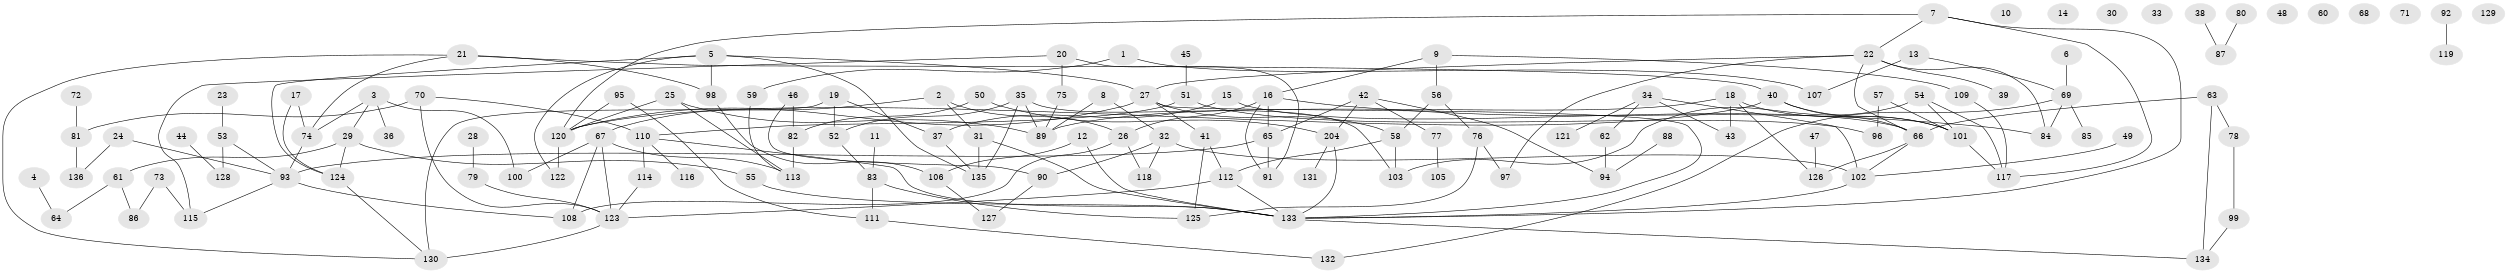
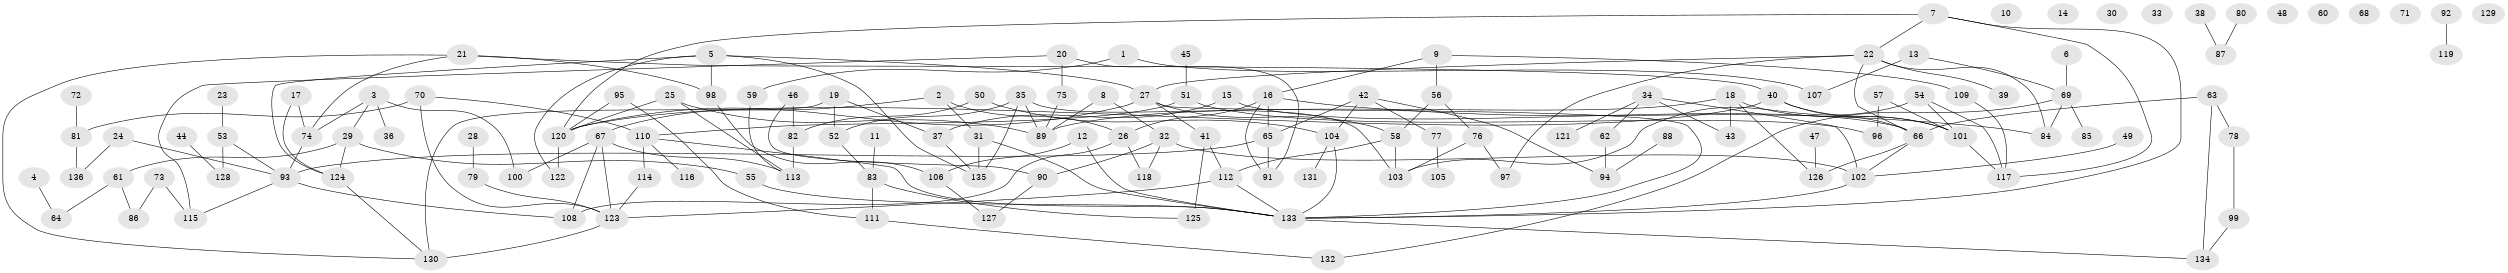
  graph {
    node [color=gray90 style=filled]
    1
    59
    107
    113
    2
    26
    31
    67
    118
    108
    135
    133
    100
    123
    3
    29
    36
    74
    124
    55
    61
    93
    4
    64
    5
    27
    98
    122
    120
    41
    58
    106
    130
    6
    69
    84
    85
    132
    7
    22
    117
    66
    39
    97
    134
    8
    32
    89
    90
    102
    9
    16
    56
    109
    65
    91
    76
    10
    11
    83
    125
    111
    12
    127
    13
    14
    15
    37
    126
    17
    18
    43
    101
    19
    52
    20
    75
    115
    21
    40
    23
    53
    128
    24
    136
    25
    112
    103
    28
    79
    86
    30
    33
    34
    62
    121
    94
    35
    38
    87
    42
    77
-   104 [label=204]
+   104
    105
    131
    44
    45
    51
    96
    110
    46
    82
    47
    48
    49
    50
    114
    116
    54
    57
    60
    63
    78
    99
    68
    70
    81
    71
    72
    73
    80
    88
    92
    119
    95
    129
    1 -- 59
    1 -- 107
    59 -- 113
    2 -- 26
    2 -- 31
    2 -- 67
    26 -- 118
    26 -- 108
    31 -- 135
    31 -- 133
    67 -- 113
    67 -- 108
    67 -- 100
    67 -- 123
    133 -- 134
    123 -- 130
    3 -- 100
    3 -- 29
    3 -- 36
    3 -- 74
    29 -- 124
    29 -- 55
    29 -- 61
    74 -- 93
    124 -- 130
    55 -- 133
    61 -- 64
    61 -- 86
    93 -- 108
    93 -- 115
    4 -- 64
    5 -- 135
    5 -- 124
    5 -- 27
    5 -- 98
    5 -- 122
    27 -- 133
    27 -- 120
    27 -- 41
    27 -- 58
    98 -- 106
    120 -- 122
    41 -- 125
    41 -- 112
    58 -- 112
    58 -- 103
    106 -- 127
    6 -- 69
    69 -- 84
    69 -- 85
    69 -- 132
    7 -- 133
    7 -- 120
    7 -- 22
    7 -- 117
    22 -- 27
    22 -- 84
    22 -- 66
    22 -- 39
    22 -- 97
    66 -- 102
    66 -- 126
    8 -- 32
    8 -- 89
    32 -- 118
    32 -- 90
    32 -- 102
    90 -- 127
    102 -- 133
    9 -- 16
    9 -- 56
    9 -- 109
    16 -- 26
    16 -- 84
    16 -- 65
    16 -- 91
    56 -- 58
    56 -- 76
    109 -- 117
    65 -- 93
    65 -- 91
    76 -- 97
-   76 -- 125
+   76 -- 103
    11 -- 83
    83 -- 125
    83 -- 111
    111 -- 132
    12 -- 133
    12 -- 106
    13 -- 107
    13 -- 69
    15 -- 66
    15 -- 37
    37 -- 135
    17 -- 74
    17 -- 124
    18 -- 89
    18 -- 126
    18 -- 43
    18 -- 101
    101 -- 117
    19 -- 130
    19 -- 37
    19 -- 52
    52 -- 83
    20 -- 91
    20 -- 75
    20 -- 115
    75 -- 89
    21 -- 74
    21 -- 98
    21 -- 130
    21 -- 40
    40 -- 120
    40 -- 66
    40 -- 101
    23 -- 53
    53 -- 93
    53 -- 128
    24 -- 93
    24 -- 136
    25 -- 113
    25 -- 120
    25 -- 89
    112 -- 133
    112 -- 123
    28 -- 79
    79 -- 123
    34 -- 102
    34 -- 43
    34 -- 62
    34 -- 121
    62 -- 94
    35 -- 135
    35 -- 89
    35 -- 52
    35 -- 103
    38 -- 87
    42 -- 65
    42 -- 94
    42 -- 77
    42 -- 104
    77 -- 105
    104 -- 133
    104 -- 131
    44 -- 128
    45 -- 51
    51 -- 96
    51 -- 110
    110 -- 133
    110 -- 114
    110 -- 116
    46 -- 90
    46 -- 82
    82 -- 113
    47 -- 126
    49 -- 102
    50 -- 104
    50 -- 82
    114 -- 123
    54 -- 117
    54 -- 101
    54 -- 103
    57 -- 101
    57 -- 96
    63 -- 66
    63 -- 134
    63 -- 78
    78 -- 99
    99 -- 134
    70 -- 123
    70 -- 110
    70 -- 81
    81 -- 136
    72 -- 81
    73 -- 115
    73 -- 86
    80 -- 87
    88 -- 94
    92 -- 119
    95 -- 120
    95 -- 111
  }
